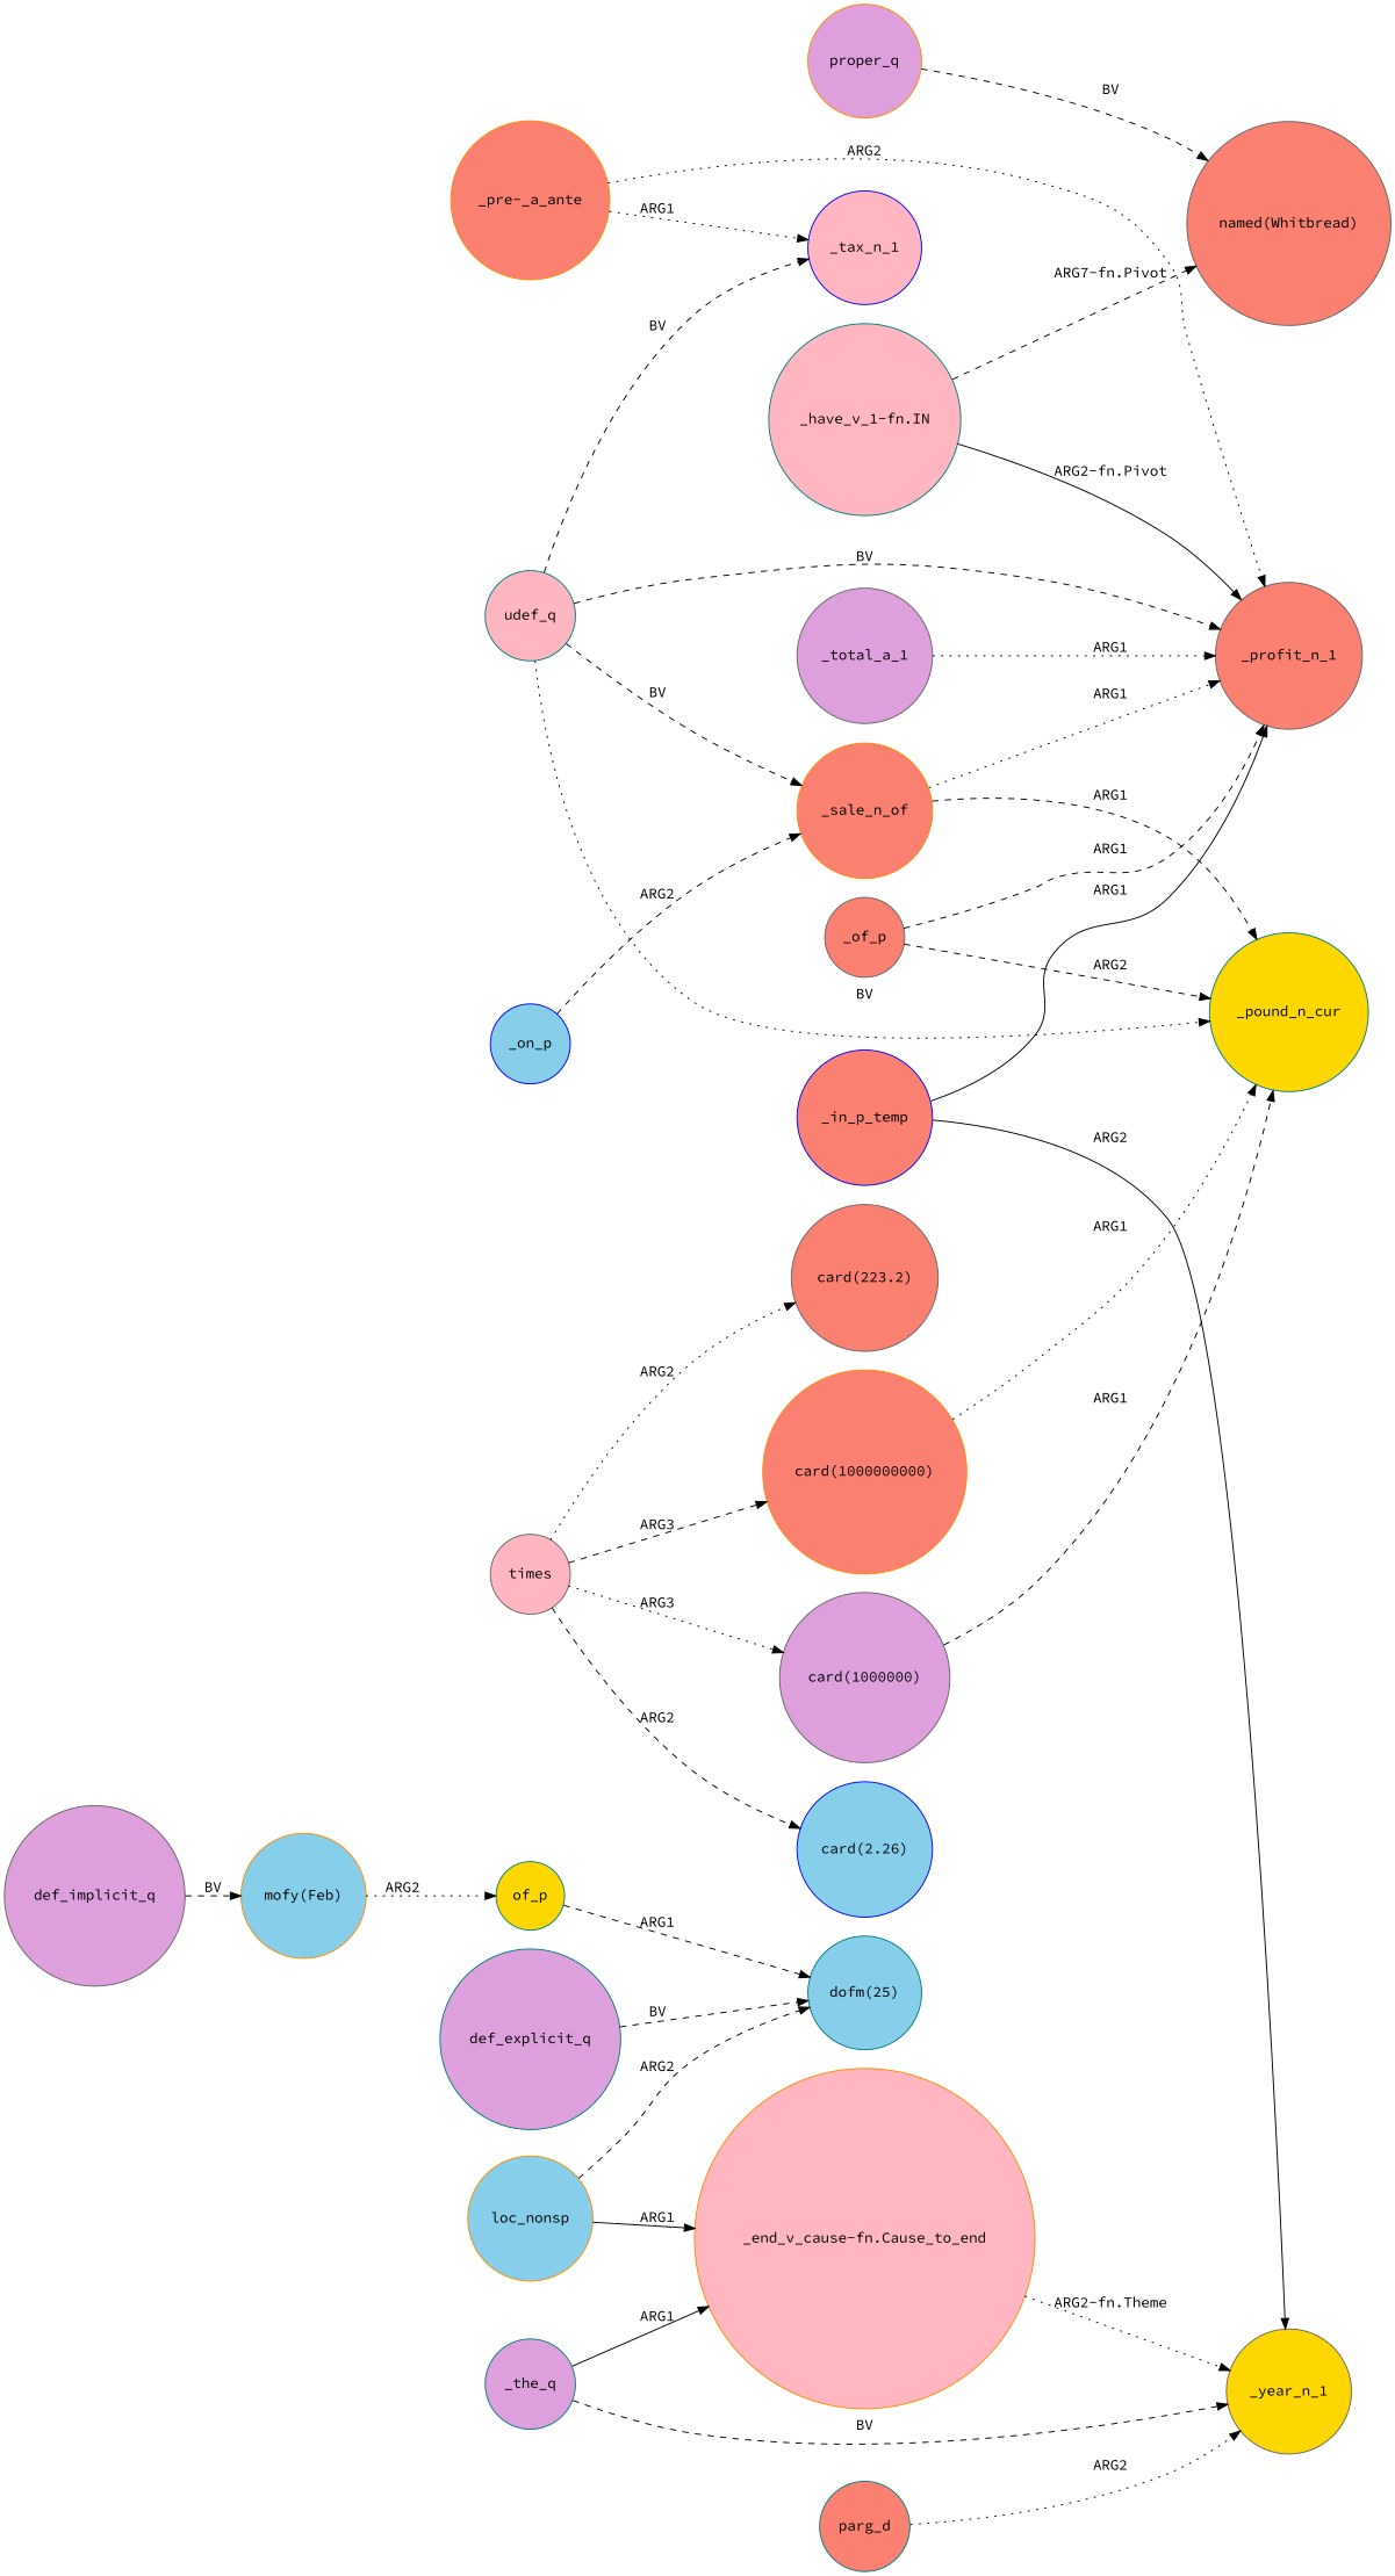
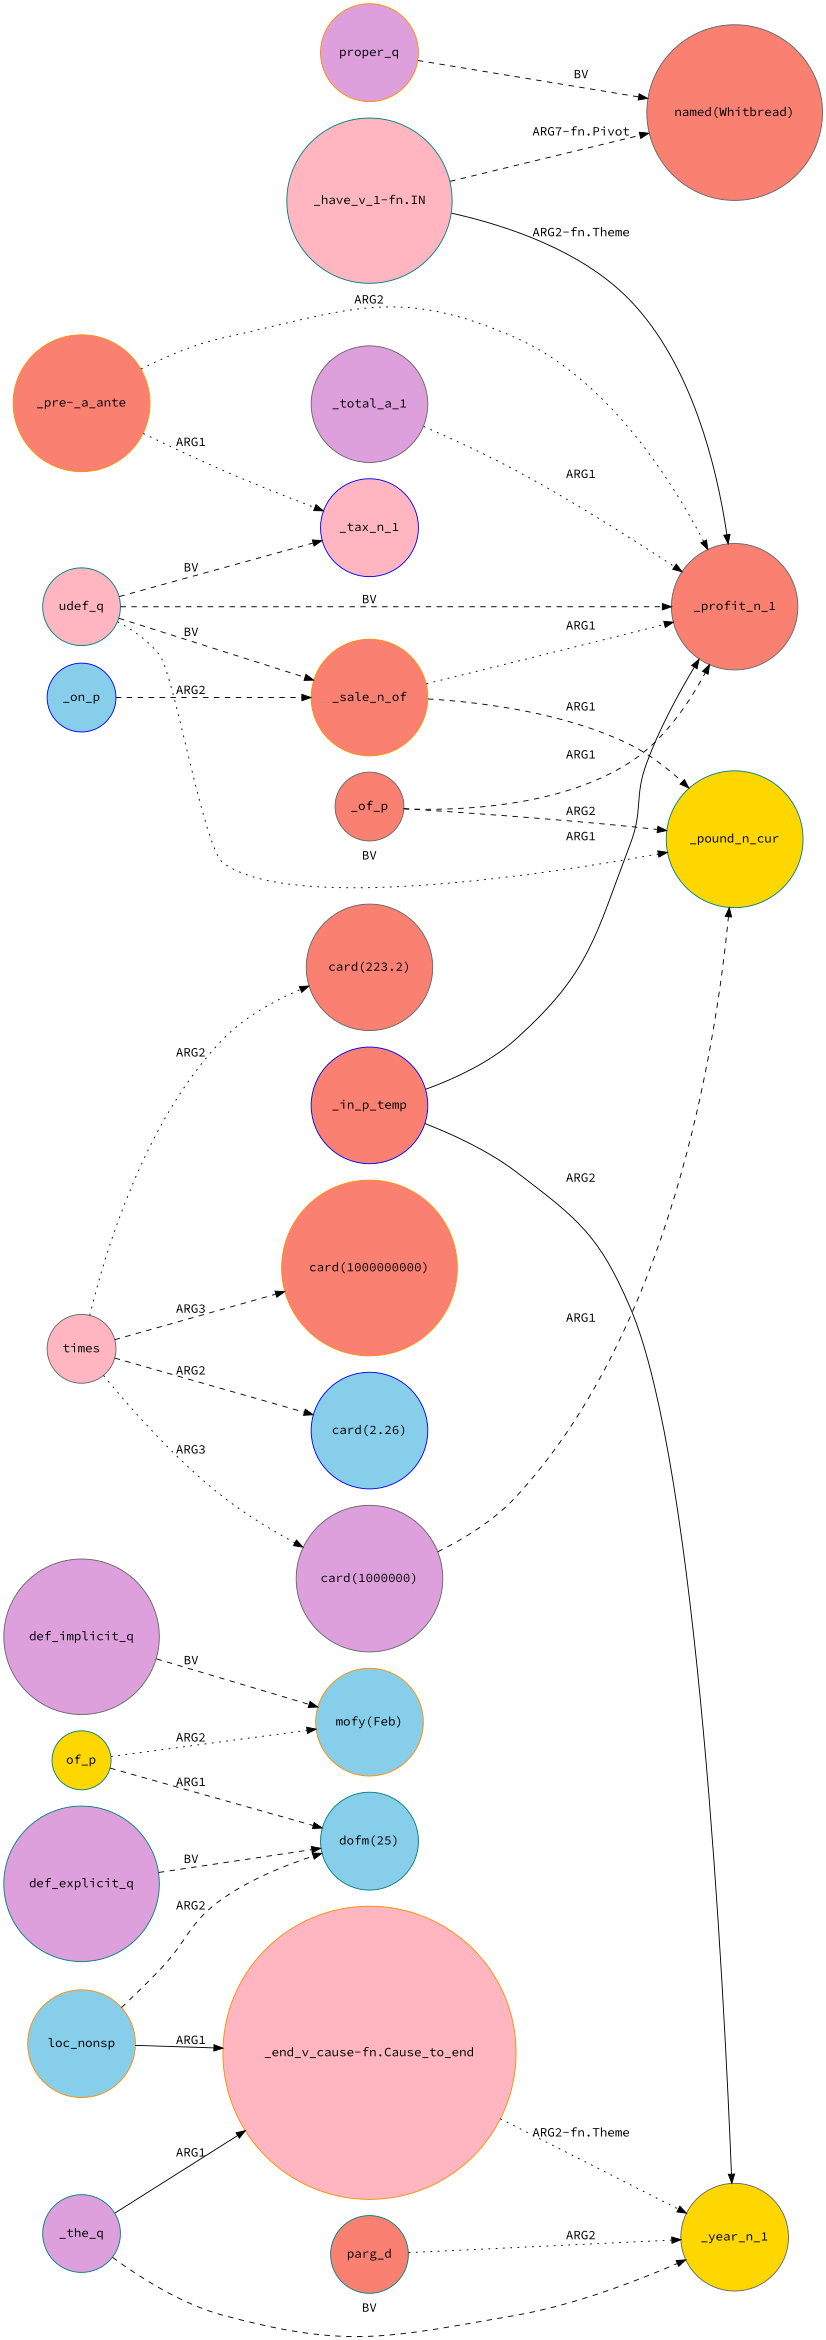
  digraph {
    fontname="Source Code Pro"
    rankdir=LR
    node [color=gray40 fillcolor=salmon fontname="Source Code Pro" shape=circle style=filled]
    edge [fontname="Source Code Pro" style=dashed]
    _on_p [color=blue fillcolor=skyblue]
    _sale_n_of [color=darkorange]
    _profit_n_1
    _pound_n_cur [color=teal fillcolor=gold]
    _total_a_1 [fillcolor=plum]
    of_p [color=teal fillcolor=gold]
    "mofy(Feb)" [color=darkorange fillcolor=skyblue]
    "dofm(25)" [color=teal fillcolor=skyblue]
    loc_nonsp [color=darkorange fillcolor=skyblue]
    "_end_v_cause-fn.Cause_to_end" [color=darkorange fillcolor=lightpink]
    _year_n_1 [fillcolor=gold]
    "card(1000000)" [fillcolor=plum]
    def_implicit_q [fillcolor=plum]
    "_have_v_1-fn.IN" [color=teal fillcolor=lightpink]
    "named(Whitbread)"
    parg_d [color=teal]
    "_pre-_a_ante" [color=darkorange]
    _tax_n_1 [color=blue fillcolor=lightpink]
    udef_q [color=teal fillcolor=lightpink]
    times [fillcolor=lightpink]
    "card(223.2)"
    "card(1000000000)" [color=darkorange]
    "card(2.26)" [color=blue fillcolor=skyblue]
    def_explicit_q [color=teal fillcolor=plum]
    _in_p_temp [color=blue]
    _of_p
    proper_q [color=darkorange fillcolor=plum]
    _the_q [color=teal fillcolor=plum]
    _on_p -> _sale_n_of [label=ARG2]
    _sale_n_of -> _profit_n_1 [label=ARG1 style=dotted]
    _sale_n_of -> _pound_n_cur [label=ARG1]
    _total_a_1 -> _profit_n_1 [label=ARG1 style=dotted]
-   "mofy(Feb)" -> of_p [label=ARG2 style=dotted]
+   of_p -> "mofy(Feb)" [label=ARG2 style=dotted]
    of_p -> "dofm(25)" [label=ARG1]
    loc_nonsp -> "dofm(25)" [label=ARG2]
    loc_nonsp -> "_end_v_cause-fn.Cause_to_end" [label=ARG1 style=solid]
    "_end_v_cause-fn.Cause_to_end" -> _year_n_1 [label="ARG2-fn.Theme" style=dotted]
    "card(1000000)" -> _pound_n_cur [label=ARG1]
    def_implicit_q -> "mofy(Feb)" [label=BV]
-   "_have_v_1-fn.IN" -> _profit_n_1 [label="ARG2-fn.Pivot" style=solid]
+   "_have_v_1-fn.IN" -> _profit_n_1 [label="ARG2-fn.Theme" style=solid]
    "_have_v_1-fn.IN" -> "named(Whitbread)" [label="ARG7-fn.Pivot"]
    parg_d -> _year_n_1 [label=ARG2 style=dotted]
    "_pre-_a_ante" -> _profit_n_1 [label=ARG2 style=dotted]
    "_pre-_a_ante" -> _tax_n_1 [label=ARG1 style=dotted]
    udef_q -> _sale_n_of [label=BV]
    udef_q -> _profit_n_1 [label=BV]
    udef_q -> _pound_n_cur [label=BV style=dotted]
    udef_q -> _tax_n_1 [label=BV]
    times -> "card(1000000)" [label=ARG3 style=dotted]
    times -> "card(223.2)" [label=ARG2 style=dotted]
    times -> "card(1000000000)" [label=ARG3]
    times -> "card(2.26)" [label=ARG2]
-   "card(1000000000)" -> _pound_n_cur [label=ARG1 style=dotted]
    def_explicit_q -> "dofm(25)" [label=BV]
    _in_p_temp -> _profit_n_1 [label=ARG1 style=solid]
    _in_p_temp -> _year_n_1 [label=ARG2 style=solid]
    _of_p -> _profit_n_1 [label=ARG1]
    _of_p -> _pound_n_cur [label=ARG2]
    proper_q -> "named(Whitbread)" [label=BV]
    _the_q -> "_end_v_cause-fn.Cause_to_end" [label=ARG1 style=solid]
    _the_q -> _year_n_1 [label=BV]
  }
